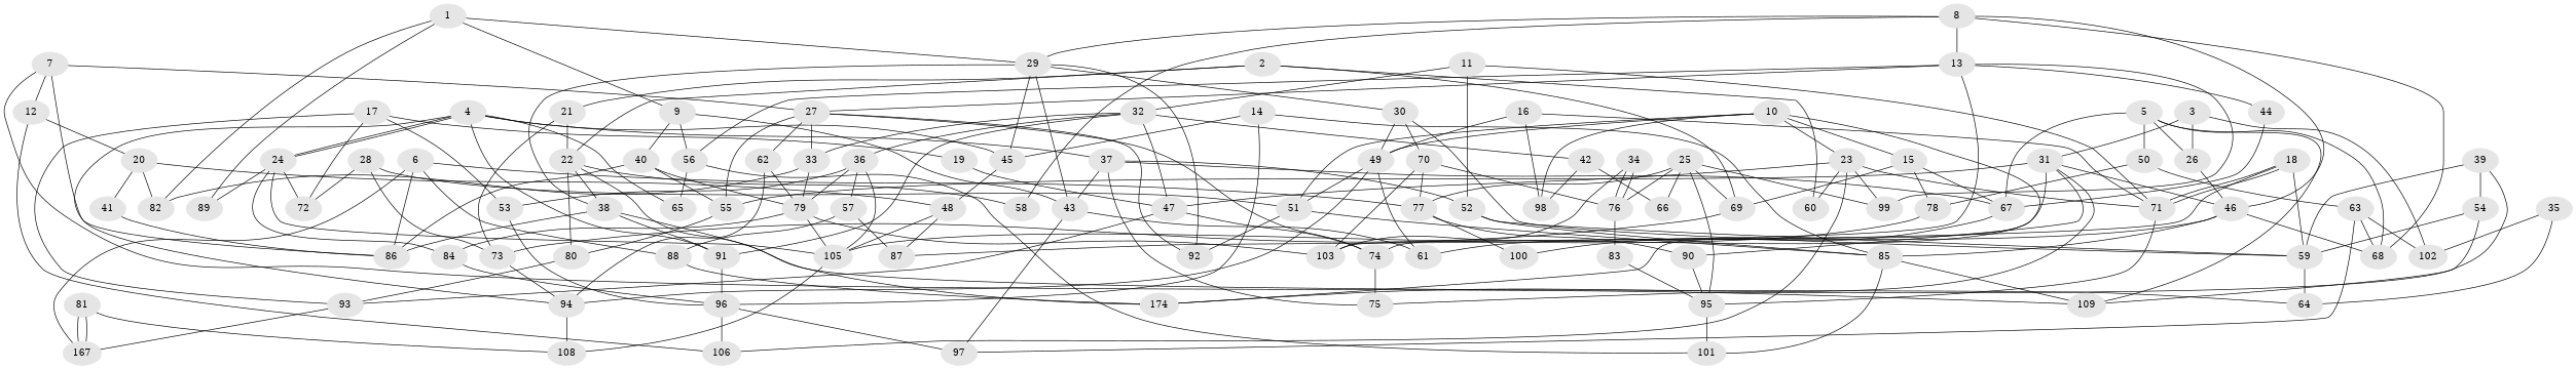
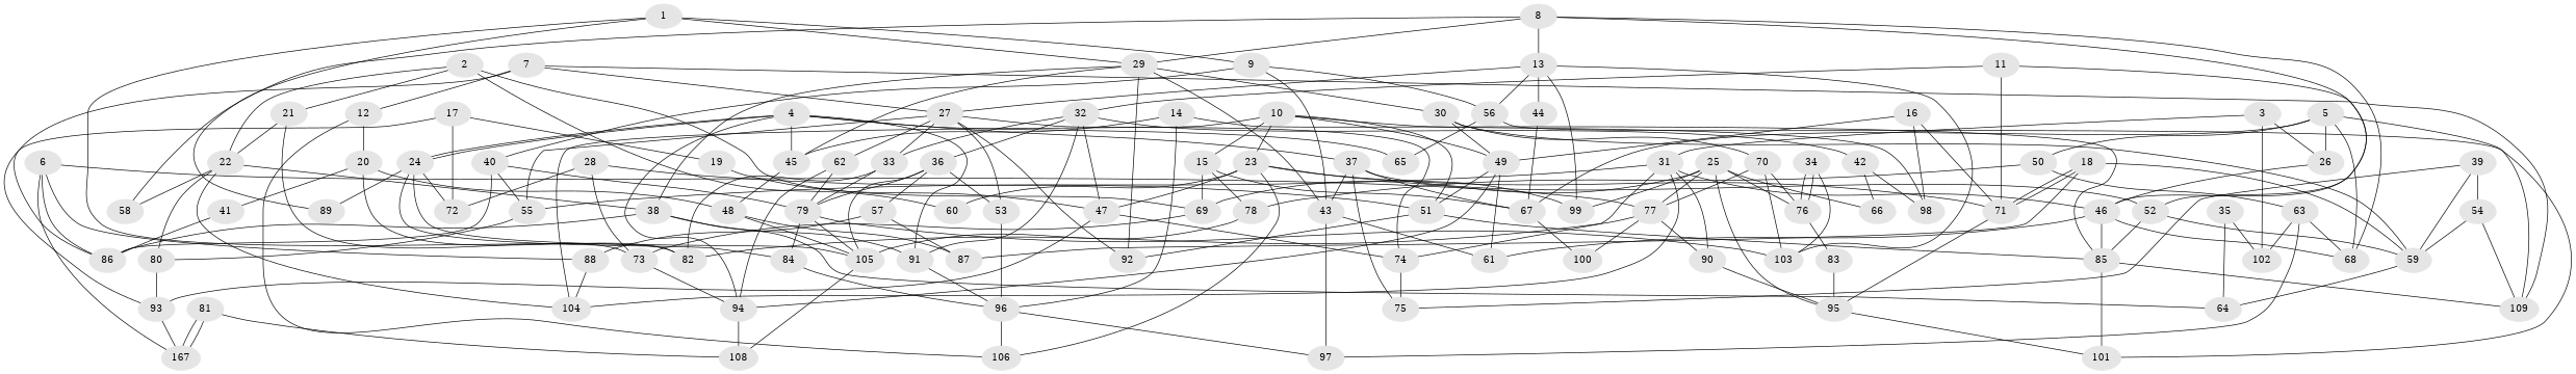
  graph {
    node [color=gray90 style=filled]
    1
    9
    29
    82
    89
    40
    43
    56
    45
    38
    92
    30
    2
    21
    22
    60
    69
    73
    58
-   104 [label=174]
+   104
    80
    3
    26
    31
    102
    46
    55
    74
    90
    4
    24
    37
    65
    91
    94
    72
    84
    105
    67
    52
    75
    48
    96
    108
    5
    50
    68
    109
    78
    63
    100
    6
    77
    86
    88
    n56 [label=167]
    7
    12
    27
    20
    106
    33
    62
    8
    13
    44
    99
    103
    85
    61
    79
    97
    101
    10
    15
    23
    49
    51
    98
    71
    47
    11
    32
    36
    42
    59
    95
    41
    14
    16
    17
    19
    53
    93
    18
    87
    64
    25
    66
    76
    83
    28
    70
    57
    34
    35
    39
    54
    81
    1 -- 9
    1 -- 29
    1 -- 82
    1 -- 89
    9 -- 40
    9 -- 43
    9 -- 56
    29 -- 43
    29 -- 45
    29 -- 38
    29 -- 92
    29 -- 30
    40 -- 55
    40 -- 86
    40 -- 79
    43 -- 61
    43 -- 97
    56 -- 65
    56 -- 101
    45 -- 48
    38 -- 91
    38 -- 86
    38 -- 64
    30 -- 49
    30 -- 59
    30 -- 70
    2 -- 21
    2 -- 22
    2 -- 60
    2 -- 69
    21 -- 22
    21 -- 73
    22 -- 38
    22 -- 58
    22 -- 104
    22 -- 80
    69 -- 73
    73 -- 94
    80 -- 93
    3 -- 26
    3 -- 31
    3 -- 102
    26 -- 46
    31 -- 104
    31 -- 46
    31 -- 55
    31 -- 74
    31 -- 90
    46 -- 68
    46 -- 85
    46 -- 61
    55 -- 80
    74 -- 75
    90 -- 95
    4 -- 45
    4 -- 24
    4 -- 24
    4 -- 37
    4 -- 65
    4 -- 91
    4 -- 94
    24 -- 89
    24 -- 72
    24 -- 84
    24 -- 105
    37 -- 43
    37 -- 67
    37 -- 52
    37 -- 75
    91 -- 96
    94 -- 108
    84 -- 96
    105 -- 108
    67 -- 100
    52 -- 85
    52 -- 59
    48 -- 105
    48 -- 87
    96 -- 106
    96 -- 97
    5 -- 26
    5 -- 67
    5 -- 50
    5 -- 68
    5 -- 109
    50 -- 78
    50 -- 63
    78 -- 105
    63 -- 102
    63 -- 68
    63 -- 97
    6 -- 77
    6 -- 86
    6 -- 88
    6 -- n56
+   77 -- 82
    77 -- 90
    77 -- 100
    88 -- 104
    7 -- 109
    7 -- 86
    7 -- 12
    7 -- 27
    12 -- 20
    12 -- 106
    27 -- 92
    27 -- 55
    27 -- 74
    27 -- 33
    27 -- 62
    20 -- 82
    20 -- 48
    20 -- 41
    33 -- 82
    33 -- 79
    62 -- 94
    62 -- 79
    8 -- 29
    8 -- 58
    8 -- 46
    8 -- 68
    8 -- 13
    13 -- 56
    13 -- 27
    13 -- 44
    13 -- 99
    13 -- 103
    44 -- 67
    85 -- 109
    85 -- 101
    79 -- 84
    79 -- 105
    79 -- 103
    10 -- 104
    10 -- 15
    10 -- 23
    10 -- 49
    10 -- 51
    10 -- 98
    15 -- 69
    15 -- 67
    15 -- 78
    23 -- 60
    23 -- 106
    23 -- 99
    23 -- 71
    23 -- 47
    49 -- 94
    49 -- 61
    49 -- 51
    51 -- 92
    51 -- 85
    71 -- 95
    47 -- 74
    47 -- 93
    11 -- 52
    11 -- 71
    11 -- 32
    32 -- 91
    32 -- 33
    32 -- 47
    32 -- 36
    32 -- 42
    36 -- 105
    36 -- 79
    36 -- 53
    36 -- 57
    42 -- 98
    42 -- 66
    59 -- 64
    95 -- 101
    41 -- 86
    14 -- 45
    14 -- 96
    14 -- 85
    16 -- 49
    16 -- 98
    16 -- 71
    17 -- 72
    17 -- 19
-   17 -- 53
+   27 -- 53
    17 -- 93
    19 -- 47
    53 -- 96
    93 -- n56
    18 -- 71
    18 -- 71
    18 -- 59
    18 -- 87
    25 -- 69
    25 -- 77
    25 -- 99
    25 -- 95
    25 -- 66
    25 -- 76
    76 -- 83
    83 -- 95
    28 -- 73
    28 -- 72
    28 -- 51
    70 -- 77
    70 -- 103
    70 -- 76
    57 -- 88
    57 -- 87
    34 -- 103
    34 -- 76
    34 -- 76
    35 -- 102
    35 -- 64
    39 -- 75
    39 -- 59
    39 -- 54
    54 -- 109
    54 -- 59
    81 -- 108
    81 -- n56
    81 -- n56
  }
